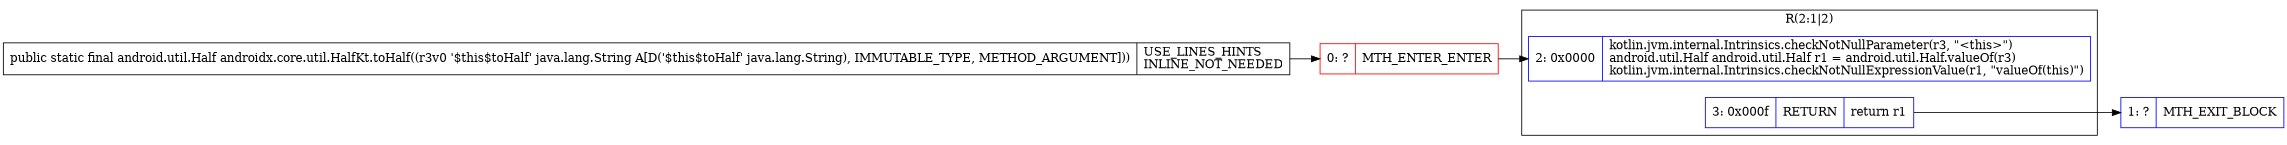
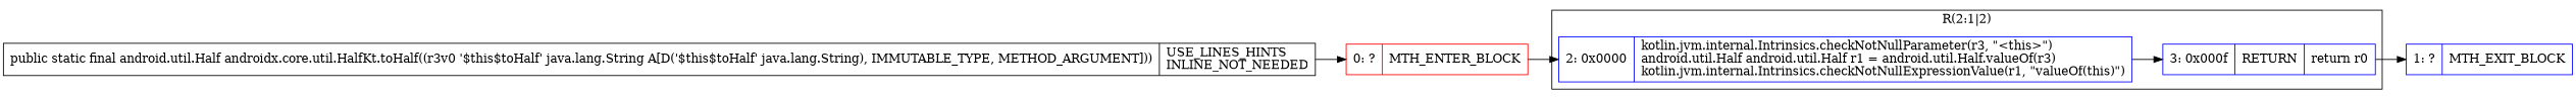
  digraph {
    rankdir=LR
    node [color=blue shape=record]
    n1 [label="{2\:\ 0x0000|kotlin.jvm.internal.Intrinsics.checkNotNullParameter(r3, \"\<this\>\")\landroid.util.Half android.util.Half r1 = android.util.Half.valueOf(r3)\lkotlin.jvm.internal.Intrinsics.checkNotNullExpressionValue(r1, \"valueOf(this)\")\l}"]
-   n2 [label="{3\:\ 0x000f|RETURN\l|return r1\l}"]
+   n2 [label="{3\:\ 0x000f|RETURN\l|return r0\l}"]
    n3 [label="{1\:\ ?|MTH_EXIT_BLOCK\l}"]
-   n4 [color=red label="{0\:\ ?|MTH_ENTER_ENTER\l}"]
+   n4 [color=red label="{0\:\ ?|MTH_ENTER_BLOCK\l}"]
    n5 [label="{public static final android.util.Half androidx.core.util.HalfKt.toHalf((r3v0 '$this$toHalf' java.lang.String A[D('$this$toHalf' java.lang.String), IMMUTABLE_TYPE, METHOD_ARGUMENT]))  | USE_LINES_HINTS\lINLINE_NOT_NEEDED\l}" color=""]
    subgraph cluster_1 {
      label="R(2:1|2)"
      n1
      n2
    }
+   n1 -> n2
    n2 -> n3
    n4 -> n1
    n5 -> n4
  }
